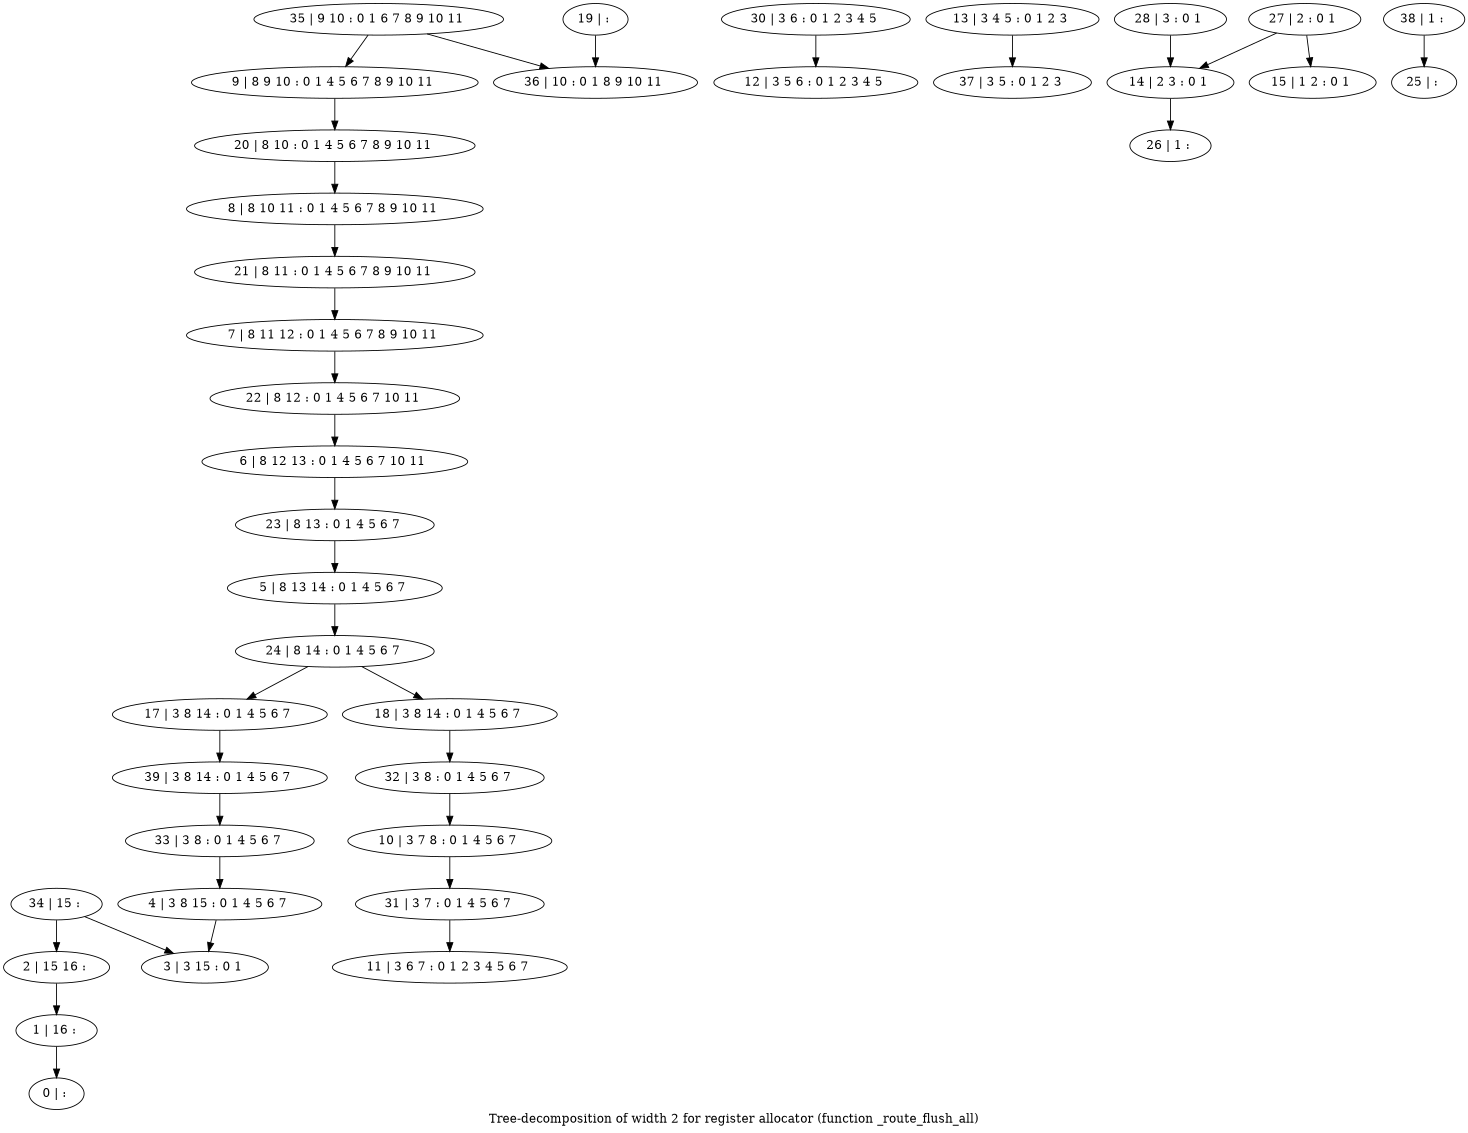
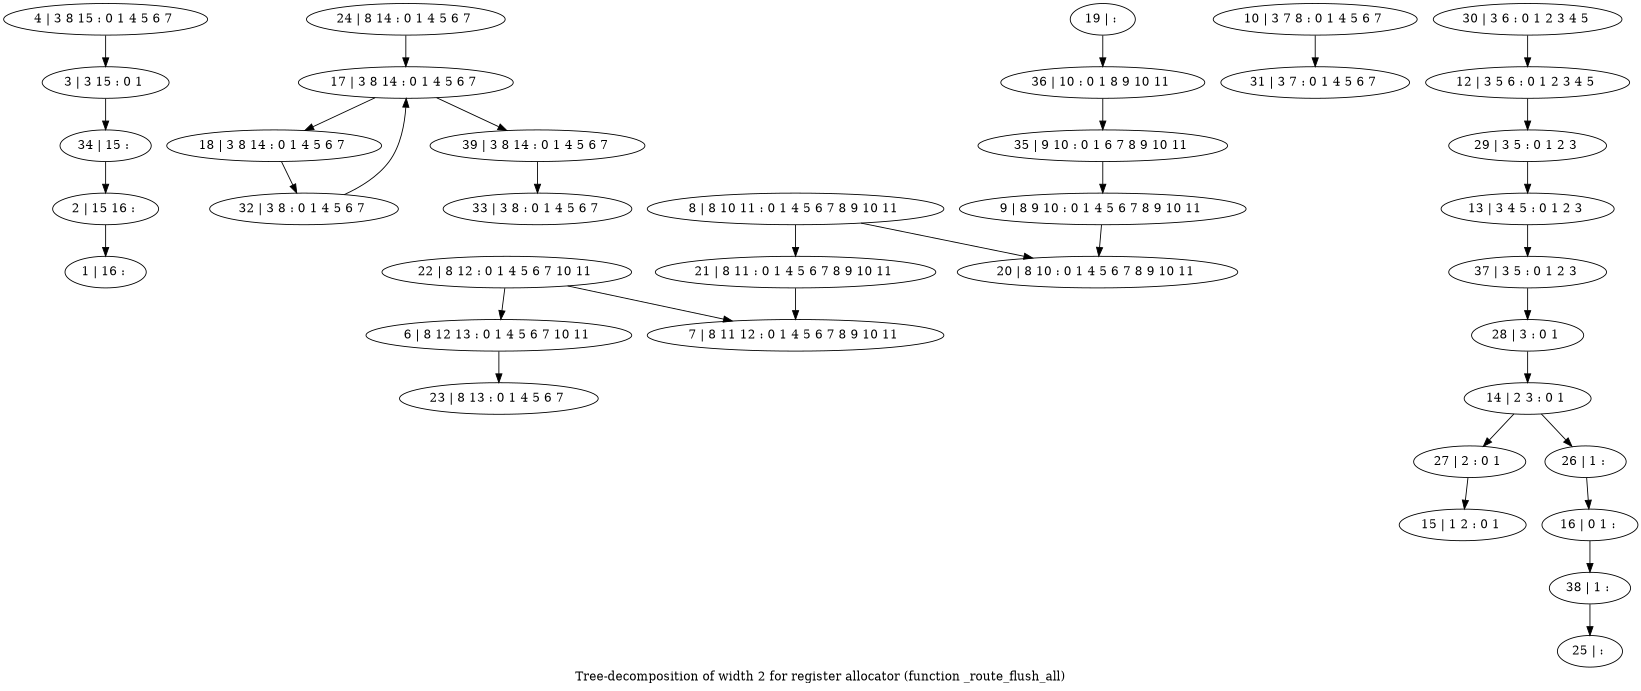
  digraph {
    label="Tree-decomposition of width 2 for register allocator (function _route_flush_all)"
-   n1 [label="0 | : "]
    n2 [label="1 | 16 : "]
    n3 [label="2 | 15 16 : "]
    n4 [label="3 | 3 15 : 0 1 "]
    n5 [label="34 | 15 : "]
    n6 [label="4 | 3 8 15 : 0 1 4 5 6 7 "]
-   n7 [label="5 | 8 13 14 : 0 1 4 5 6 7 "]
    n8 [label="24 | 8 14 : 0 1 4 5 6 7 "]
    n9 [label="17 | 3 8 14 : 0 1 4 5 6 7 "]
    n10 [label="6 | 8 12 13 : 0 1 4 5 6 7 10 11 "]
    n11 [label="23 | 8 13 : 0 1 4 5 6 7 "]
    n12 [label="7 | 8 11 12 : 0 1 4 5 6 7 8 9 10 11 "]
    n13 [label="22 | 8 12 : 0 1 4 5 6 7 10 11 "]
    n14 [label="8 | 8 10 11 : 0 1 4 5 6 7 8 9 10 11 "]
    n15 [label="21 | 8 11 : 0 1 4 5 6 7 8 9 10 11 "]
    n16 [label="9 | 8 9 10 : 0 1 4 5 6 7 8 9 10 11 "]
    n17 [label="20 | 8 10 : 0 1 4 5 6 7 8 9 10 11 "]
    n18 [label="10 | 3 7 8 : 0 1 4 5 6 7 "]
    n19 [label="31 | 3 7 : 0 1 4 5 6 7 "]
-   n20 [label="11 | 3 6 7 : 0 1 2 3 4 5 6 7 "]
    n21 [label="30 | 3 6 : 0 1 2 3 4 5 "]
    n22 [label="12 | 3 5 6 : 0 1 2 3 4 5 "]
+   n23 [label="29 | 3 5 : 0 1 2 3 "]
    n24 [label="13 | 3 4 5 : 0 1 2 3 "]
    n25 [label="37 | 3 5 : 0 1 2 3 "]
    n26 [label="28 | 3 : 0 1 "]
    n27 [label="14 | 2 3 : 0 1 "]
    n28 [label="27 | 2 : 0 1 "]
    n29 [label="26 | 1 : "]
    n30 [label="15 | 1 2 : 0 1 "]
+   n31 [label="16 | 0 1 : "]
    n32 [label="38 | 1 : "]
    n33 [label="25 | : "]
    n34 [label="18 | 3 8 14 : 0 1 4 5 6 7 "]
    n35 [label="39 | 3 8 14 : 0 1 4 5 6 7 "]
    n36 [label="32 | 3 8 : 0 1 4 5 6 7 "]
    n37 [label="33 | 3 8 : 0 1 4 5 6 7 "]
    n38 [label="19 | : "]
    n39 [label="36 | 10 : 0 1 8 9 10 11 "]
    n40 [label="35 | 9 10 : 0 1 6 7 8 9 10 11 "]
-   n2 -> n1
    n3 -> n2
-   n5 -> n4
+   n4 -> n5
    n5 -> n3
    n6 -> n4
-   n7 -> n8
    n8 -> n9
-   n8 -> n34
+   n9 -> n34
    n9 -> n35
    n10 -> n11
-   n11 -> n7
-   n12 -> n13
+   n13 -> n12
    n13 -> n10
    n14 -> n15
    n15 -> n12
    n16 -> n17
-   n17 -> n14
+   n14 -> n17
    n18 -> n19
-   n19 -> n20
    n21 -> n22
+   n22 -> n23
+   n23 -> n24
    n24 -> n25
+   n25 -> n26
    n26 -> n27
-   n28 -> n27
+   n27 -> n28
    n27 -> n29
    n28 -> n30
+   n29 -> n31
+   n31 -> n32
    n32 -> n33
    n34 -> n36
    n35 -> n37
-   n36 -> n18
-   n37 -> n6
+   n36 -> n9
    n38 -> n39
-   n40 -> n39
+   n39 -> n40
    n40 -> n16
  }
